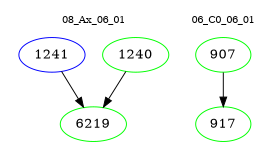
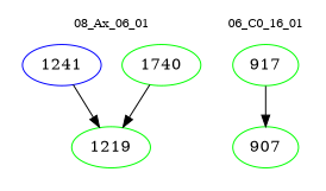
  digraph {
    node [color=green]
    edge [color=black]
-   n1 [label=1240]
-   n2 [label=6219]
+   n1 [label=1740]
+   n2 [label=1219]
    n3 [color=blue label=1241]
    n4 [label=917]
    n5 [label=907]
    subgraph cluster_1 {
      color=white
      fontsize=10
      label="08_Ax_06_01"
      n1
      n2
      n3
    }
    subgraph cluster_2 {
      color=white
      fontsize=10
-     label="06_C0_06_01"
+     label="06_C0_16_01"
      n4
      n5
    }
    n1 -> n2
    n3 -> n2
-   n5 -> n4
+   n4 -> n5
  }
